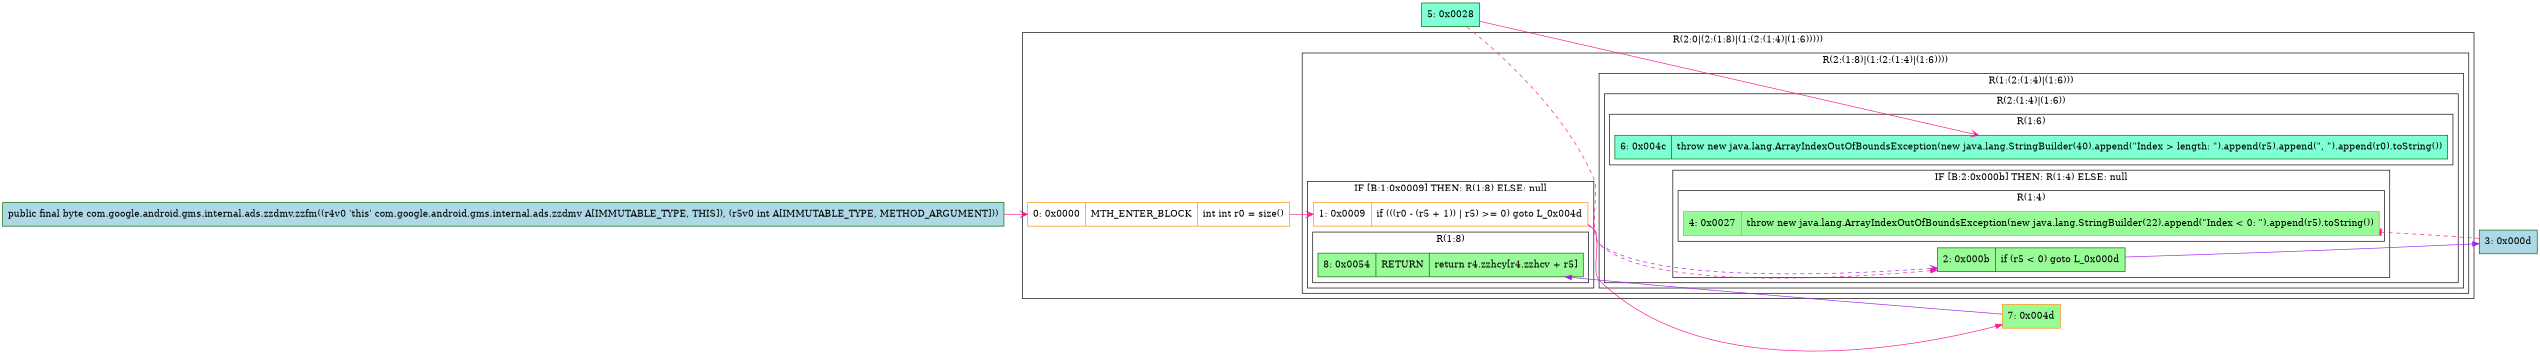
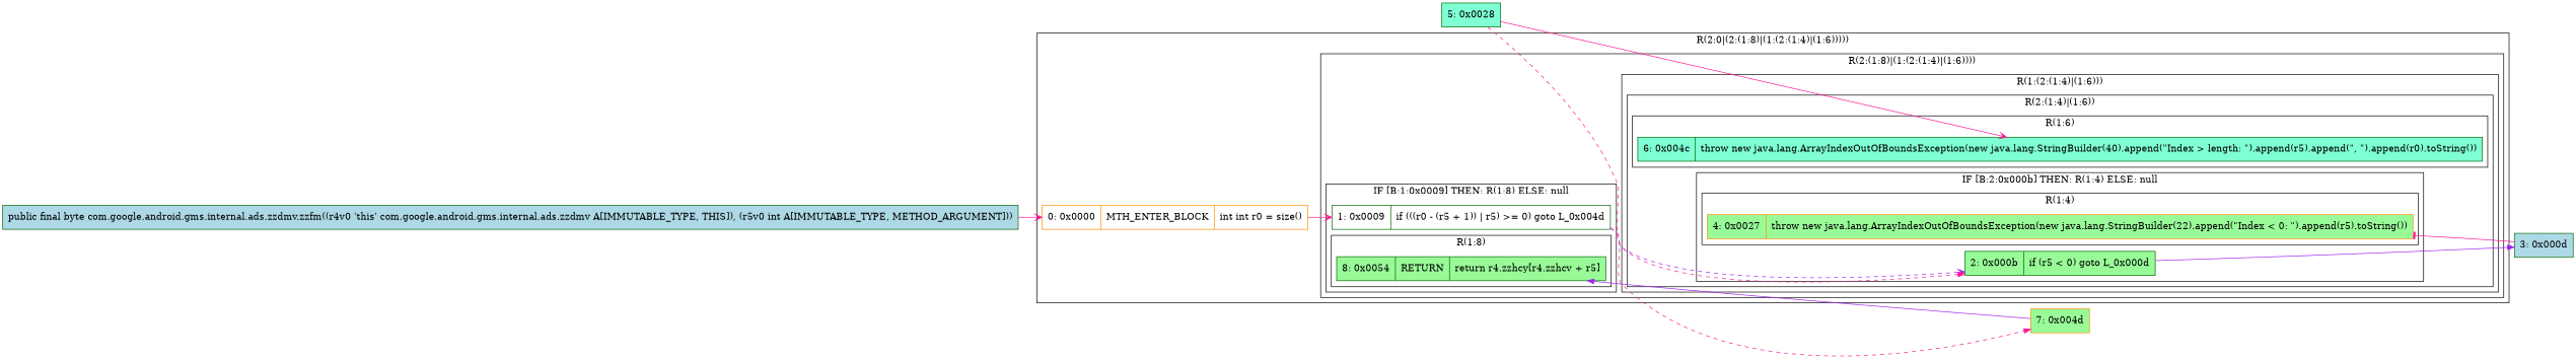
  digraph {
    rankdir=LR
    node [color=darkgreen fillcolor=palegreen shape=record style=filled]
    edge [arrowhead=vee color=deeppink]
    n1 [label="{8\:\ 0x0054|RETURN\l|return r4.zzhcy[r4.zzhcv + r5]\l}"]
-   n2 [color=darkorange fillcolor=white label="{1\:\ 0x0009|if (((r0 \- (r5 + 1)) \| r5) \>= 0) goto L_0x004d\l}"]
+   n2 [fillcolor=white label="{1\:\ 0x0009|if (((r0 \- (r5 + 1)) \| r5) \>= 0) goto L_0x004d\l}"]
    n3 [color=darkorange label="{4\:\ 0x0027|throw new java.lang.ArrayIndexOutOfBoundsException(new java.lang.StringBuilder(22).append(\"Index \< 0: \").append(r5).toString())\l}"]
    n4 [label="{2\:\ 0x000b|if (r5 \< 0) goto L_0x000d\l}"]
    n5 [fillcolor=aquamarine label="{6\:\ 0x004c|throw new java.lang.ArrayIndexOutOfBoundsException(new java.lang.StringBuilder(40).append(\"Index \> length: \").append(r5).append(\", \").append(r0).toString())\l}"]
    n6 [color=darkorange fillcolor=white label="{0\:\ 0x0000|MTH_ENTER_BLOCK\l|int int r0 = size()\l}"]
    n7 [color=darkorange label="{7\:\ 0x004d}"]
    n8 [fillcolor=lightblue label="{3\:\ 0x000d}"]
    n9 [fillcolor=aquamarine label="{5\:\ 0x0028}"]
    n10 [fillcolor=lightblue label="{public final byte com.google.android.gms.internal.ads.zzdmv.zzfm((r4v0 'this' com.google.android.gms.internal.ads.zzdmv A[IMMUTABLE_TYPE, THIS]), (r5v0 int A[IMMUTABLE_TYPE, METHOD_ARGUMENT])) }"]
    subgraph cluster_1 {
      label="R(2:0|(2:(1:8)|(1:(2:(1:4)|(1:6)))))"
      n6
      subgraph cluster_2 {
        label="R(2:(1:8)|(1:(2:(1:4)|(1:6))))"
        subgraph cluster_3 {
          label="IF [B:1:0x0009] THEN: R(1:8) ELSE: null"
          n2
          subgraph cluster_4 {
            label="R(1:8)"
            n1
          }
        }
        subgraph cluster_5 {
          label="R(1:(2:(1:4)|(1:6)))"
          subgraph cluster_6 {
            label="R(2:(1:4)|(1:6))"
            subgraph cluster_7 {
              label="IF [B:2:0x000b] THEN: R(1:4) ELSE: null"
              n4
              subgraph cluster_8 {
                label="R(1:4)"
                n3
              }
            }
            subgraph cluster_9 {
              label="R(1:6)"
              n5
            }
          }
        }
      }
    }
    n2 -> n4 [color=purple style=dashed]
-   n2 -> n7 [arrowhead=normal]
+   n2 -> n7 [arrowhead=normal style=dashed]
    n4 -> n8 [arrowhead=normal color=purple]
    n6 -> n2
    n7 -> n1 [arrowhead=normal color=purple]
-   n8 -> n3 [arrowhead=tee style=dashed]
+   n8 -> n3 [arrowhead=tee]
    n9 -> n4 [arrowhead=normal style=dashed]
    n9 -> n5
    n10 -> n6
  }
